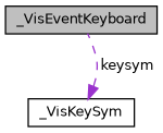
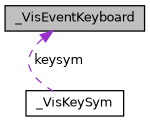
  digraph {
    node [color=black fontname=Helvetica fontsize=10 shape=record style=filled]
    n1 [fillcolor=grey75 fontcolor=black height=0.2 label=_VisEventKeyboard width=0.4]
    n2 [fillcolor=white height=0.2 label=_VisKeySym width=0.4]
-   n2 -> n1 [color=darkorchid3 dir=back fontname=Helvetica fontsize=10 label=" keysym" labelfontname=Helvetica labelfontsize=10 style=dashed]
+   n1 -> n2 [color=darkorchid3 dir=back fontname=Helvetica fontsize=10 label=" keysym" labelfontname=Helvetica labelfontsize=10 style=dashed]
  }
